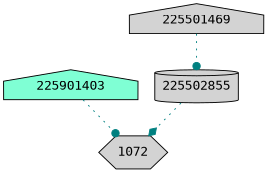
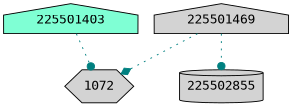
  strict digraph {
    fontname="DejaVu Sans Mono"
    node [fillcolor=lightgrey fontname="DejaVu Sans Mono" shape=house style=filled]
    edge [arrowhead=dot color=teal fontname="DejaVu Sans Mono" style=dotted]
-   225501403 [fillcolor=aquamarine label=225901403]
+   225501403 [fillcolor=aquamarine]
    1072 [shape=hexagon]
    225501469
    225502855 [shape=cylinder]
    225501403 -> 1072
-   225502855 -> 1072 [arrowhead=diamond]
+   225501469 -> 1072 [arrowhead=diamond]
    225501469 -> 225502855
  }
